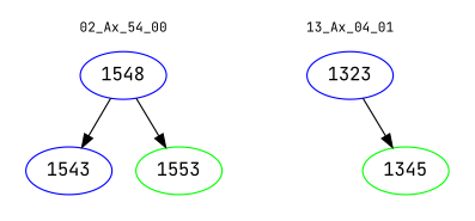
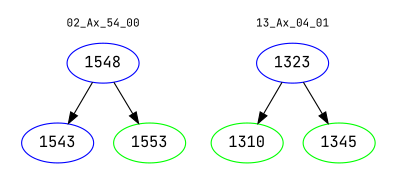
  digraph {
    fontname="JetBrains Mono"
    node [color=blue fontname="JetBrains Mono"]
    edge [color=black fontname="JetBrains Mono"]
    n1 [label=1548]
    n2 [label=1543]
    n3 [color=green label=1553]
    n4 [label=1323]
+   n5 [color=green label=1310]
    n6 [color=green label=1345]
    subgraph cluster_1 {
      color=white
      fontsize=10
      label="02_Ax_54_00"
      n1
      n2
      n3
    }
    subgraph cluster_2 {
      color=white
      fontsize=10
      label="13_Ax_04_01"
      n4
+     n5
      n6
    }
    n1 -> n2
    n1 -> n3
+   n4 -> n5
    n4 -> n6
  }
